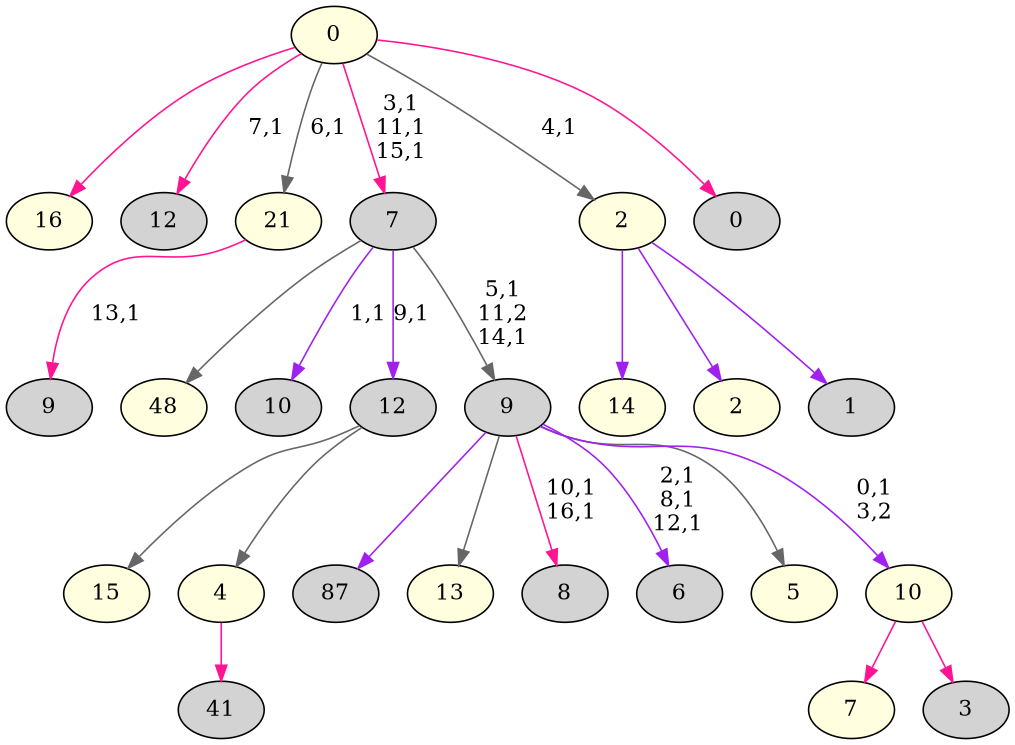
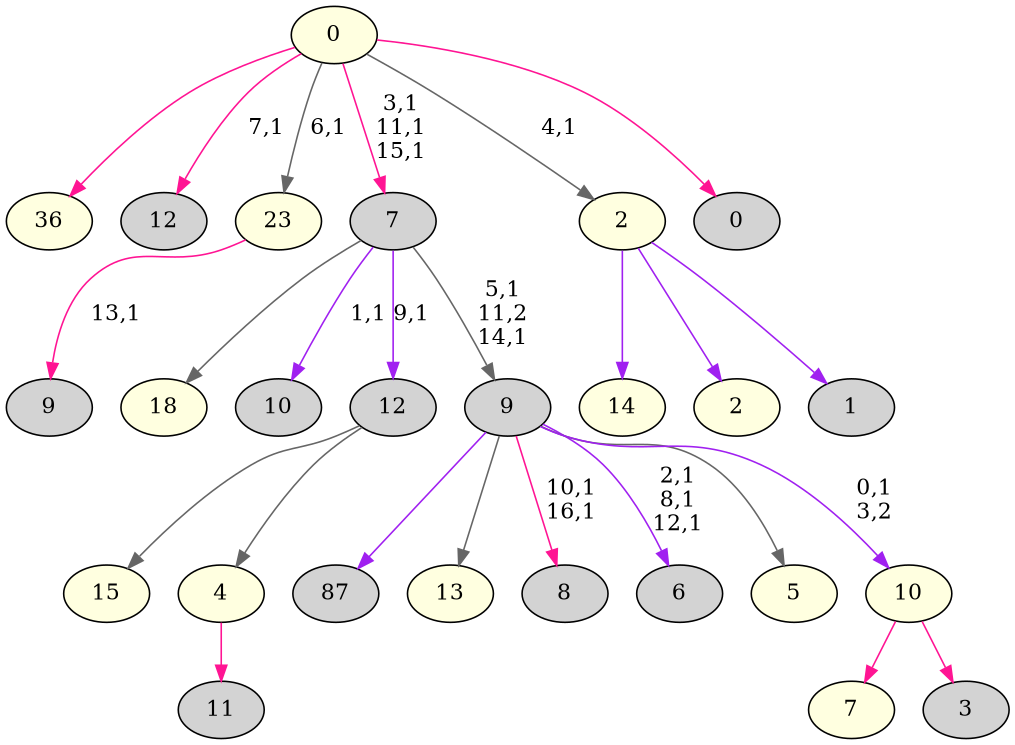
  digraph {
    node [fillcolor=lightyellow style=filled]
    edge [color=deeppink]
-   n1 [label=48]
+   n1 [label=18]
    n2 [fillcolor=lightgrey label=87]
-   n3 [label=16]
+   n3 [label=36]
    n4 [label=15]
    n5 [label=14]
    n6 [label=13]
    n7 [fillcolor=lightgrey label=12]
-   n8 [fillcolor=lightgrey label=41]
+   n8 [fillcolor=lightgrey label=11]
    n9 [fillcolor=lightgrey label=10]
    n10 [fillcolor=lightgrey label=9]
-   23 [label=21]
+   23
    n12 [fillcolor=lightgrey label=8]
    n13 [label=7]
    n14 [fillcolor=lightgrey label=6]
    n15 [label=5]
    n16 [label=4]
    12 [fillcolor=lightgrey]
    n18 [fillcolor=lightgrey label=3]
    10
    9 [fillcolor=lightgrey]
    7 [fillcolor=lightgrey]
    n22 [label=2]
    n23 [fillcolor=lightgrey label=1]
    2
    n25 [fillcolor=lightgrey label=0]
    0
    23 -> n10 [label="13,1"]
    n16 -> n8
    12 -> n4 [color=gray40]
    12 -> n16 [color=gray40]
    10 -> n13
    10 -> n18
    9 -> n2 [color=purple]
    9 -> n6 [color=gray40]
    9 -> n12 [label="10,1\n16,1"]
    9 -> n14 [color=purple label="2,1\n8,1\n12,1"]
    9 -> n15 [color=gray40]
    9 -> 10 [color=purple label="0,1\n3,2"]
    7 -> n1 [color=gray40]
    7 -> n9 [color=purple label="1,1"]
    7 -> 12 [color=purple label="9,1"]
    7 -> 9 [color=gray40 label="5,1\n11,2\n14,1"]
    2 -> n5 [color=purple]
    2 -> n22 [color=purple]
    2 -> n23 [color=purple]
    0 -> n3
    0 -> n7 [label="7,1"]
    0 -> 23 [color=gray40 label="6,1"]
    0 -> 7 [label="3,1\n11,1\n15,1"]
    0 -> 2 [color=gray40 label="4,1"]
    0 -> n25
  }
